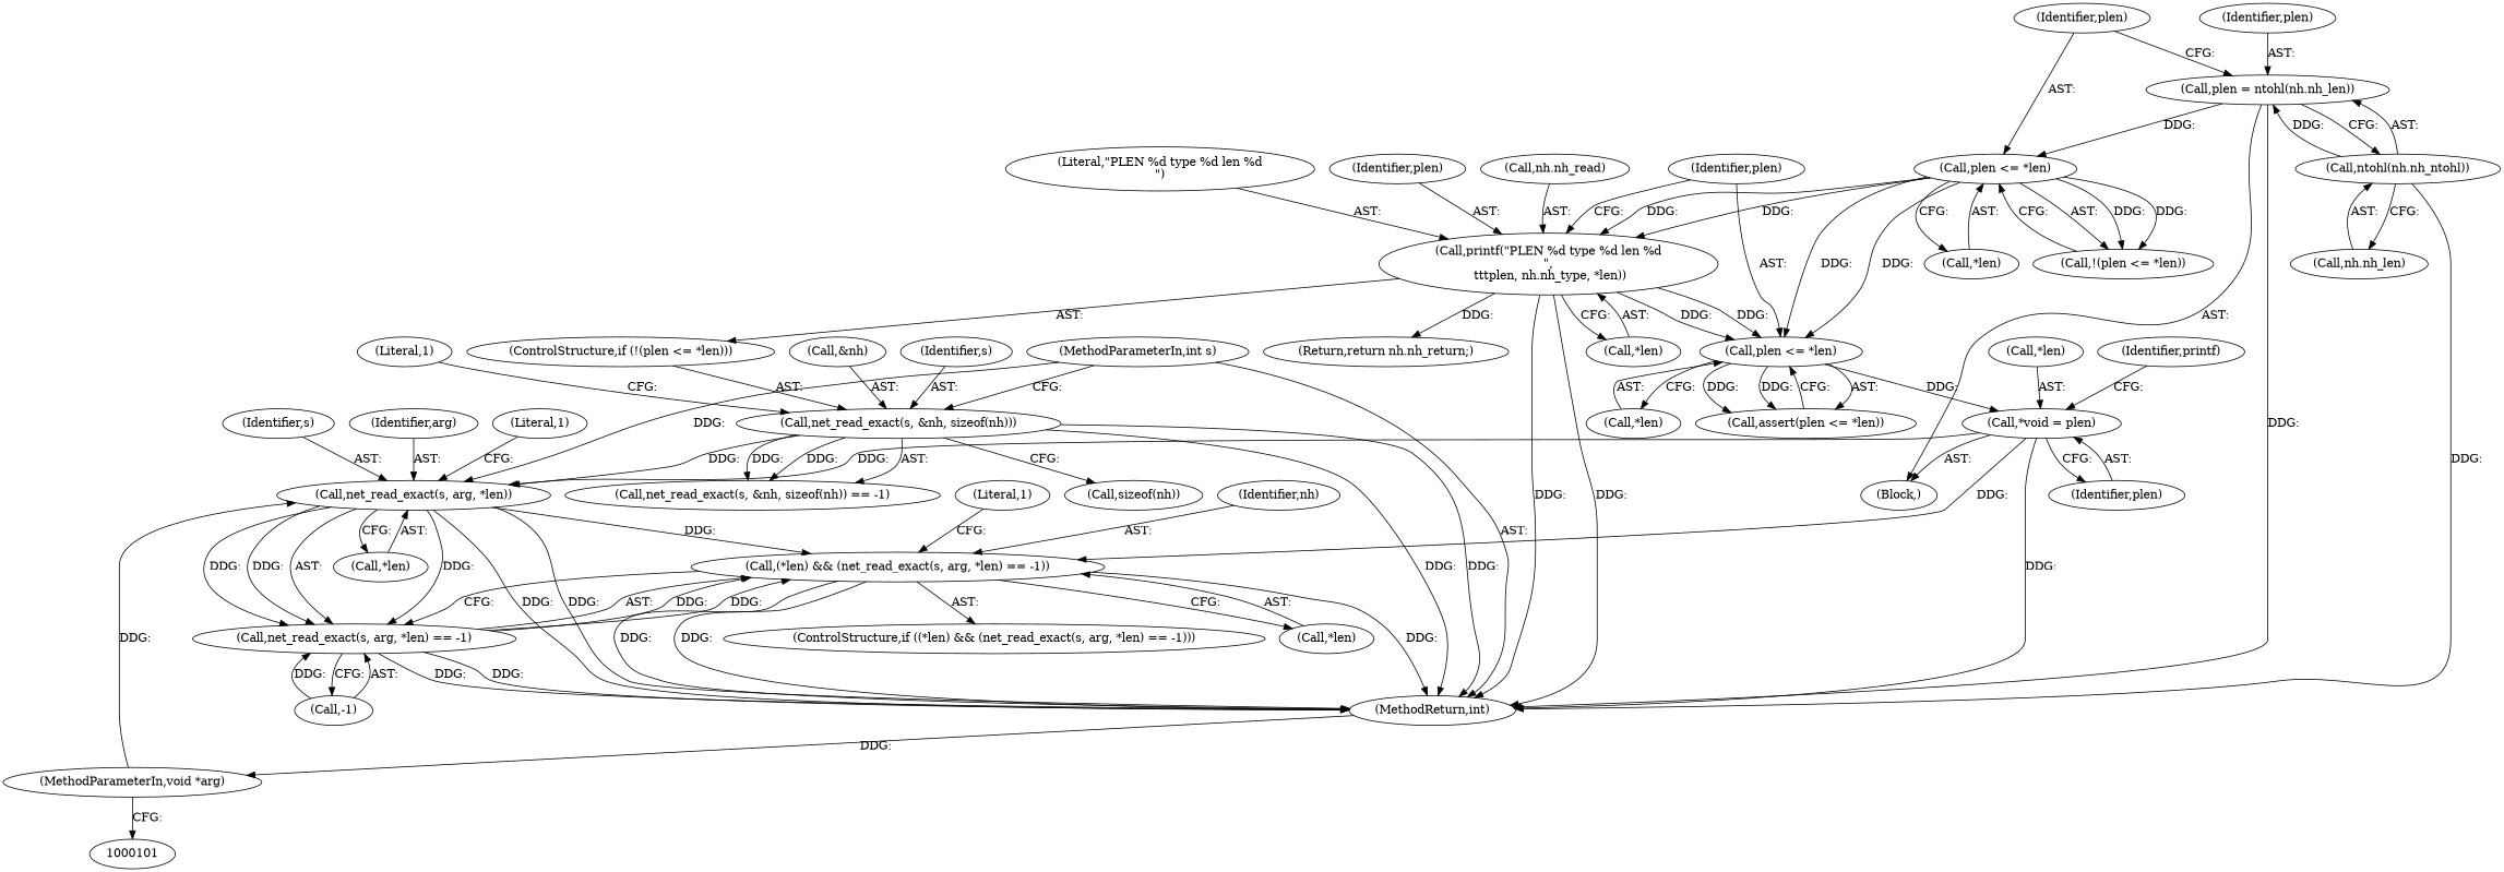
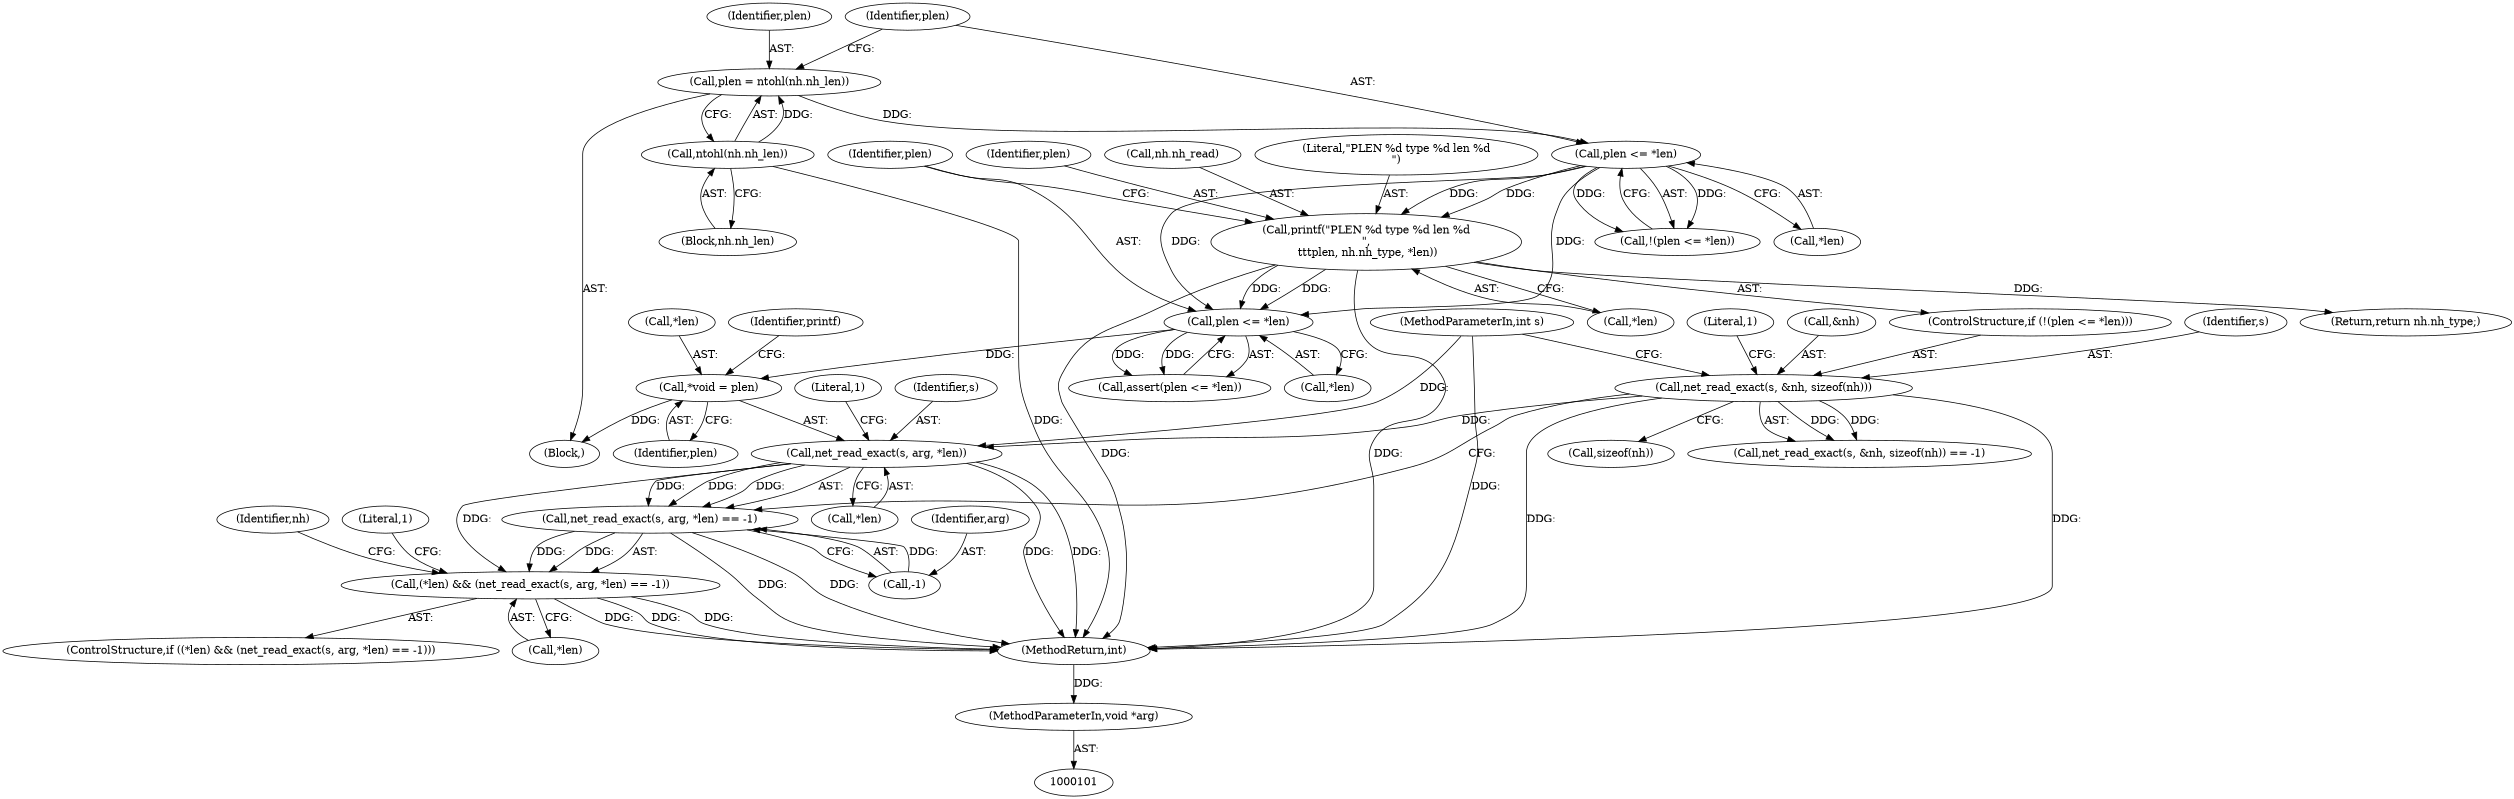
  digraph {
    n1 [label="(Call,net_read_exact(s, arg, *len))"]
    n2 [label="(Call,(*len) && (net_read_exact(s, arg, *len) == -1))"]
    n3 [label="(Call,net_read_exact(s, arg, *len) == -1)"]
    n4 [label="(MethodReturn,int)"]
    n5 [label="(Call,*len)"]
    n6 [label="(ControlStructure,if ((*len) && (net_read_exact(s, arg, *len) == -1)))"]
    n7 [label="(Call,*len)"]
    n8 [label="(Call,-1)"]
    n9 [label="(MethodParameterIn,void *arg)"]
    n10 [label="(Call,net_read_exact(s, &nh, sizeof(nh)))"]
    n11 [label="(Call,sizeof(nh))"]
    n12 [label="(Call,net_read_exact(s, &nh, sizeof(nh)) == -1)"]
    n13 [label="(MethodParameterIn,int s)"]
    1000101
    n15 [label="(Call,*void = plen)"]
    n16 [label="(Identifier,plen)"]
    n17 [label="(Block,)"]
    n18 [label="(Call,plen <= *len)"]
    n19 [label="(Call,assert(plen <= *len))"]
    n20 [label="(Call,*len)"]
    n21 [label="(Call,printf(\"PLEN %d type %d len %d\n\",\n \t\t\tplen, nh.nh_type, *len))"]
    n22 [label="(Call,*len)"]
    n23 [label="(ControlStructure,if (!(plen <= *len)))"]
-   n24 [label="(Return,return nh.nh_return;)"]
+   n24 [label="(Return,return nh.nh_type;)"]
    n25 [label="(Call,plen <= *len)"]
    n26 [label="(Call,!(plen <= *len))"]
    n27 [label="(Call,*len)"]
    n28 [label="(Call,plen = ntohl(nh.nh_len))"]
-   n29 [label="(Call,ntohl(nh.nh_ntohl))"]
-   n30 [label="(Call,nh.nh_len)"]
+   n29 [label="(Call,ntohl(nh.nh_len))"]
+   n30 [label="(Block,nh.nh_len)"]
    n31 [label="(Call,&nh)"]
    n32 [label="(Identifier,nh)"]
    n33 [label="(Call,*len)"]
    n34 [label="(Identifier,s)"]
    n35 [label="(Identifier,plen)"]
    n36 [label="(Literal,1)"]
    n37 [label="(Identifier,arg)"]
    n38 [label="(Identifier,printf)"]
    n39 [label="(Identifier,plen)"]
    n40 [label="(Identifier,plen)"]
    n41 [label="(Call,nh.nh_read)"]
    n42 [label="(Literal,1)"]
    n43 [label="(Literal,\"PLEN %d type %d len %d\n\")"]
    n44 [label="(Identifier,s)"]
    n45 [label="(Identifier,plen)"]
    n46 [label="(Literal,1)"]
    n1 -> n2 [label="DDG: "]
    n1 -> n3 [label="AST: "]
    n1 -> n3 [label="DDG: "]
    n1 -> n3 [label="DDG: "]
    n1 -> n3 [label="DDG: "]
    n1 -> n4 [label="DDG: "]
    n1 -> n4 [label="DDG: "]
    n1 -> n5 [label="CFG: "]
-   n2 -> n3 [label="CFG: "]
+   n10 -> n3 [label="CFG: "]
    n2 -> n4 [label="DDG: "]
    n2 -> n4 [label="DDG: "]
    n2 -> n4 [label="DDG: "]
    n2 -> n6 [label="AST: "]
    n2 -> n7 [label="CFG: "]
    n3 -> n2 [label="AST: "]
    n3 -> n2 [label="DDG: "]
    n3 -> n2 [label="DDG: "]
    n3 -> n4 [label="DDG: "]
    n3 -> n4 [label="DDG: "]
    n3 -> n8 [label="CFG: "]
    n4 -> n9 [label="DDG: "]
    n5 -> n1 [label="AST: "]
    n7 -> n2 [label="AST: "]
    n8 -> n3 [label="AST: "]
    n8 -> n3 [label="DDG: "]
-   n9 -> n1 [label="DDG: "]
-   n9 -> 1000101 [label="CFG: "]
+   n9 -> 1000101 [label="AST: "]
    n10 -> n1 [label="DDG: "]
    n10 -> n4 [label="DDG: "]
    n10 -> n4 [label="DDG: "]
    n10 -> n11 [label="CFG: "]
    n10 -> n12 [label="AST: "]
    n10 -> n12 [label="DDG: "]
    n10 -> n12 [label="DDG: "]
    n13 -> n1 [label="DDG: "]
-   n13 -> n4 [label="AST: "]
+   n13 -> n4 [label="DDG: "]
    n13 -> n10 [label="CFG: "]
-   n15 -> n1 [label="DDG: "]
-   n15 -> n2 [label="DDG: "]
-   n15 -> n4 [label="DDG: "]
+   n15 -> n1 [label="AST: "]
    n15 -> n16 [label="CFG: "]
-   n15 -> n17 [label="AST: "]
+   n15 -> n17 [label="DDG: "]
    n16 -> n15 [label="AST: "]
    n18 -> n15 [label="DDG: "]
    n18 -> n19 [label="AST: "]
    n18 -> n19 [label="DDG: "]
    n18 -> n19 [label="DDG: "]
    n18 -> n20 [label="CFG: "]
    n19 -> n18 [label="CFG: "]
    n20 -> n18 [label="AST: "]
    n21 -> n4 [label="DDG: "]
    n21 -> n4 [label="DDG: "]
    n21 -> n18 [label="DDG: "]
    n21 -> n18 [label="DDG: "]
    n21 -> n22 [label="CFG: "]
    n21 -> n23 [label="AST: "]
    n21 -> n24 [label="DDG: "]
    n22 -> n21 [label="AST: "]
    n23 -> n10 [label="AST: "]
    n25 -> n18 [label="DDG: "]
    n25 -> n18 [label="DDG: "]
    n25 -> n21 [label="DDG: "]
    n25 -> n21 [label="DDG: "]
    n25 -> n26 [label="AST: "]
    n25 -> n26 [label="DDG: "]
    n25 -> n26 [label="DDG: "]
    n25 -> n27 [label="CFG: "]
    n26 -> n25 [label="CFG: "]
    n27 -> n25 [label="AST: "]
-   n28 -> n4 [label="DDG: "]
    n28 -> n17 [label="AST: "]
    n28 -> n25 [label="DDG: "]
    n28 -> n29 [label="CFG: "]
    n29 -> n4 [label="DDG: "]
    n29 -> n28 [label="AST: "]
    n29 -> n28 [label="DDG: "]
    n29 -> n30 [label="CFG: "]
    n30 -> n29 [label="AST: "]
    n31 -> n10 [label="AST: "]
-   n32 -> n2 [label="AST: "]
+   n32 -> n2 [label="CFG: "]
    n33 -> n15 [label="AST: "]
    n34 -> n10 [label="AST: "]
    n35 -> n18 [label="AST: "]
    n35 -> n21 [label="CFG: "]
    n36 -> n2 [label="CFG: "]
-   n37 -> n1 [label="AST: "]
+   n37 -> n8 [label="AST: "]
    n38 -> n15 [label="CFG: "]
    n39 -> n21 [label="AST: "]
    n40 -> n25 [label="AST: "]
    n40 -> n28 [label="CFG: "]
    n41 -> n21 [label="AST: "]
    n42 -> n1 [label="CFG: "]
    n43 -> n21 [label="AST: "]
    n44 -> n1 [label="AST: "]
    n45 -> n28 [label="AST: "]
    n46 -> n10 [label="CFG: "]
  }
